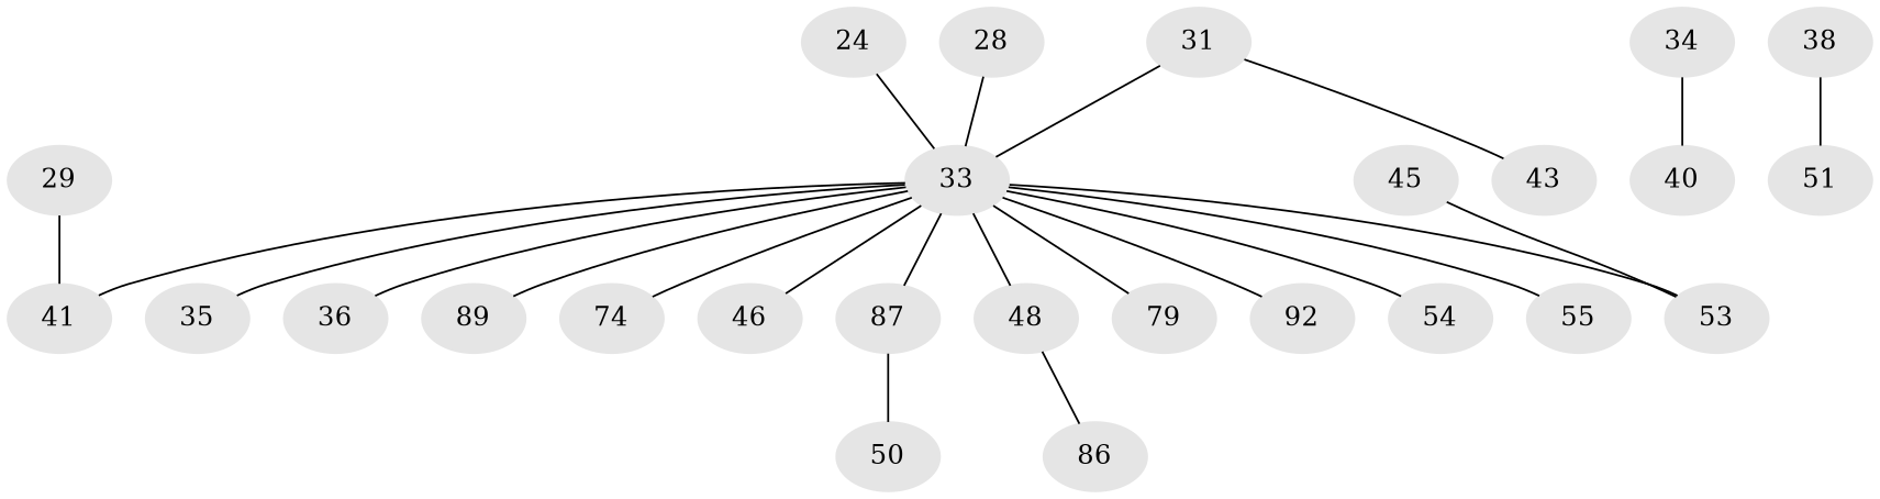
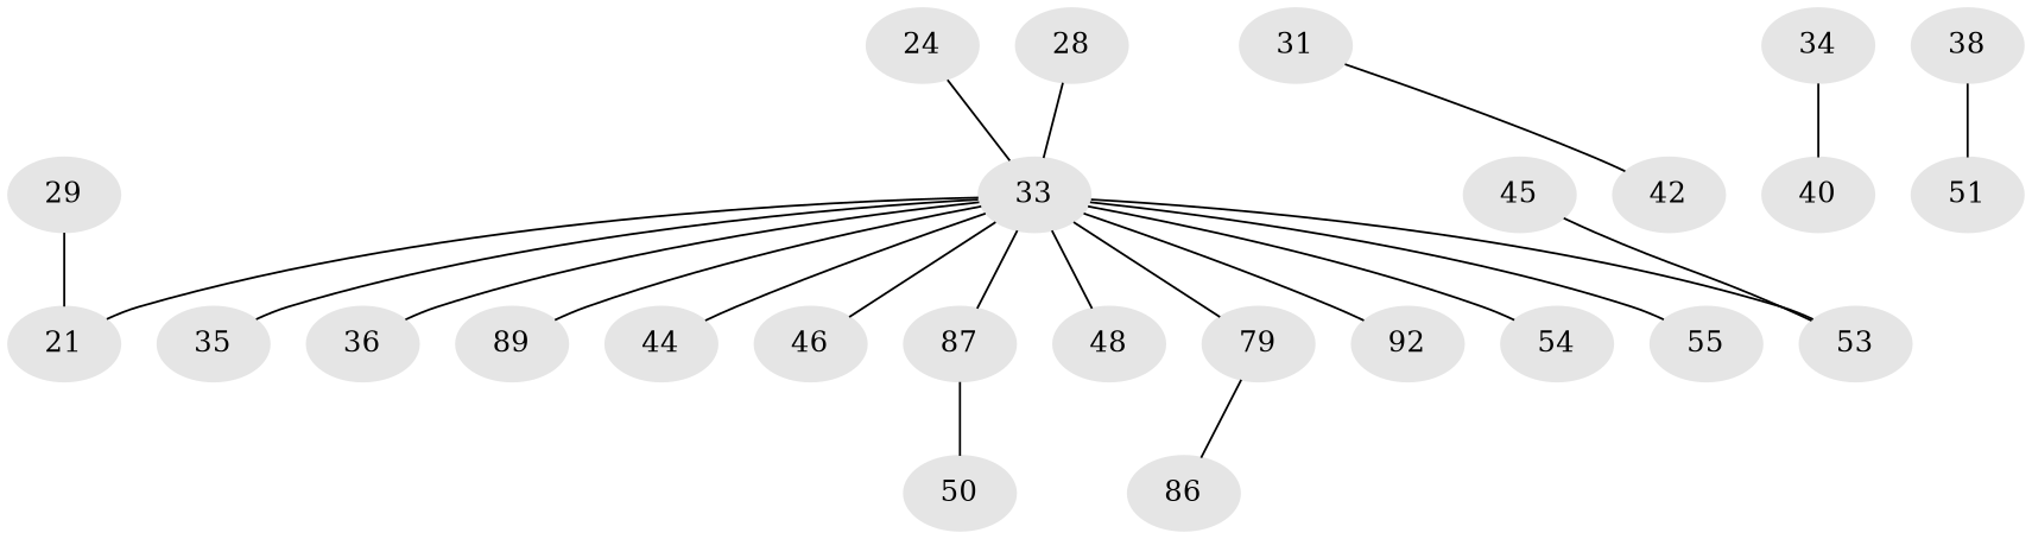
  graph {
    node [color=gray90 style=filled]
    33 [super="+17+19+25+26+16+21+22+27+23"]
    35
    36
    n4 [label=89]
-   41
-   44 [label=74]
+   41 [label=21]
+   44
    46
    n8 [label=87]
    48
    n10 [label=79]
    n11 [label=92]
    53 [super="+32"]
    54
    55
    24
    28
    29
    31
-   43
+   43 [label=42]
    34
    40
    38
    51
    50
    n25 [label=86]
    45
    33 -- 35
    33 -- 36
    33 -- n4
    33 -- 41
    33 -- 44
    33 -- 46
    33 -- n8
    33 -- 48
    33 -- n10
    33 -- n11
    33 -- 53
    33 -- 54
    33 -- 55
    n8 -- 50
-   48 -- n25
+   n10 -- n25
    24 -- 33
    28 -- 33
    29 -- 41
-   31 -- 33
    31 -- 43
    34 -- 40
    38 -- 51
    45 -- 53
  }
